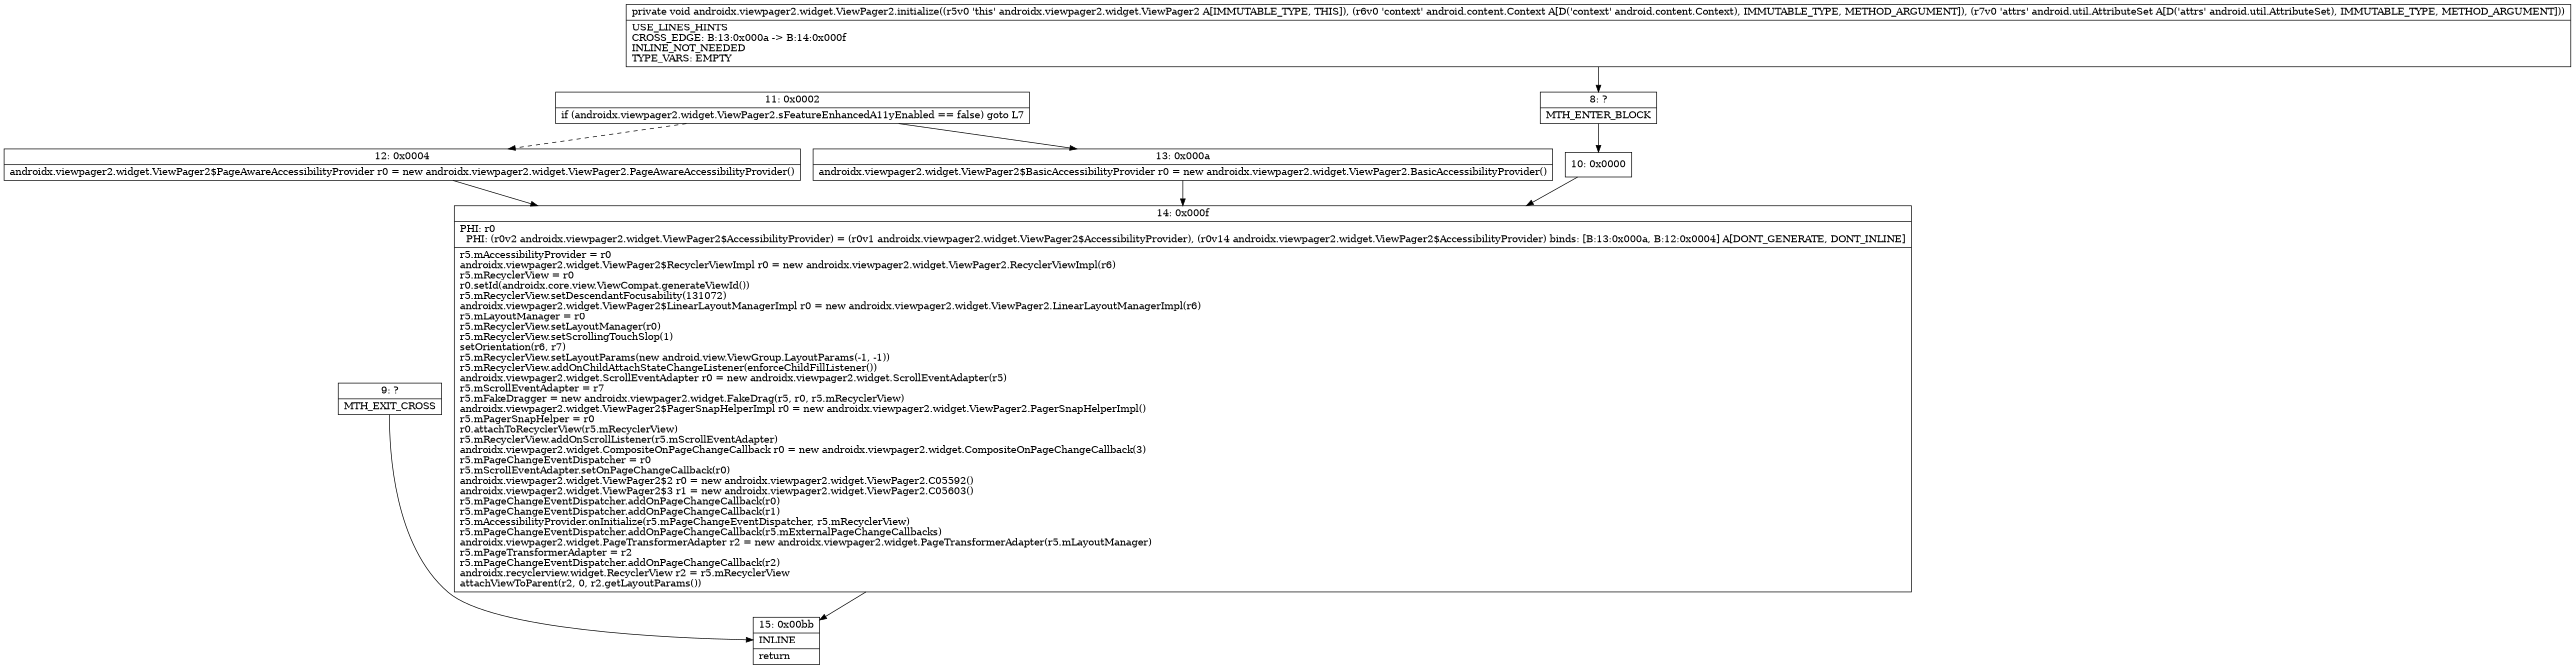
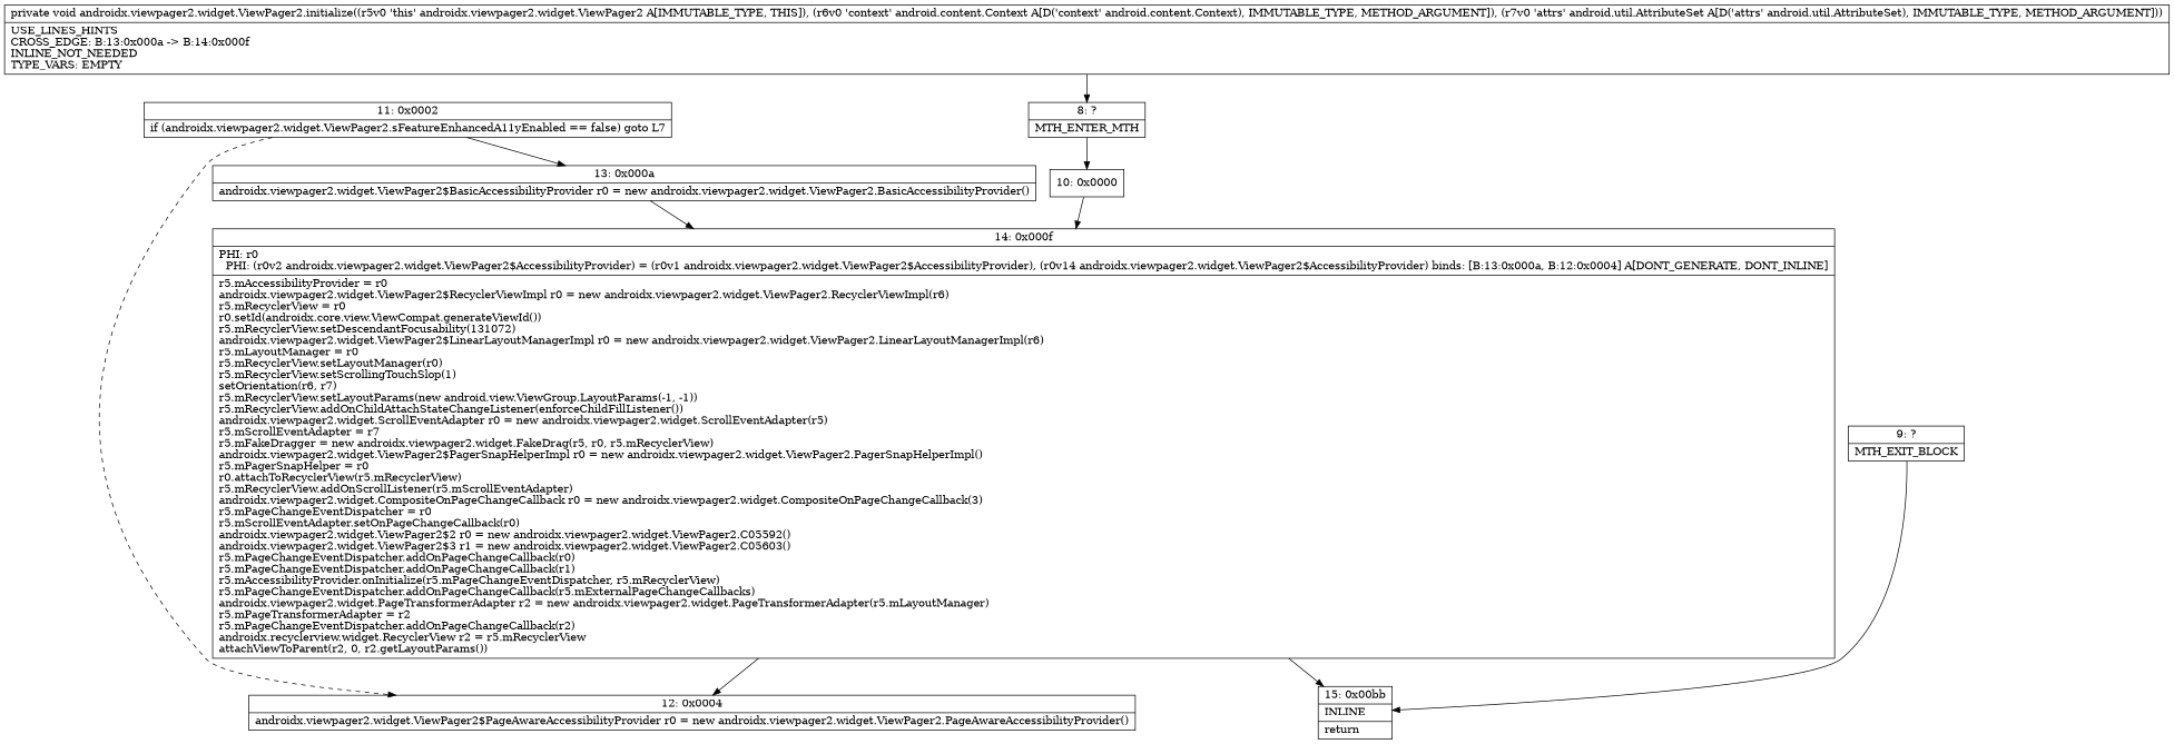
  digraph {
    node [shape=record]
-   n1 [label="{8\:\ ?|MTH_ENTER_BLOCK\l}"]
+   n1 [label="{8\:\ ?|MTH_ENTER_MTH\l}"]
    n2 [label="{10\:\ 0x0000}"]
    n3 [label="{14\:\ 0x000f|PHI: r0 \l  PHI: (r0v2 androidx.viewpager2.widget.ViewPager2$AccessibilityProvider) = (r0v1 androidx.viewpager2.widget.ViewPager2$AccessibilityProvider), (r0v14 androidx.viewpager2.widget.ViewPager2$AccessibilityProvider) binds: [B:13:0x000a, B:12:0x0004] A[DONT_GENERATE, DONT_INLINE]\l|r5.mAccessibilityProvider = r0\landroidx.viewpager2.widget.ViewPager2$RecyclerViewImpl r0 = new androidx.viewpager2.widget.ViewPager2.RecyclerViewImpl(r6)\lr5.mRecyclerView = r0\lr0.setId(androidx.core.view.ViewCompat.generateViewId())\lr5.mRecyclerView.setDescendantFocusability(131072)\landroidx.viewpager2.widget.ViewPager2$LinearLayoutManagerImpl r0 = new androidx.viewpager2.widget.ViewPager2.LinearLayoutManagerImpl(r6)\lr5.mLayoutManager = r0\lr5.mRecyclerView.setLayoutManager(r0)\lr5.mRecyclerView.setScrollingTouchSlop(1)\lsetOrientation(r6, r7)\lr5.mRecyclerView.setLayoutParams(new android.view.ViewGroup.LayoutParams(\-1, \-1))\lr5.mRecyclerView.addOnChildAttachStateChangeListener(enforceChildFillListener())\landroidx.viewpager2.widget.ScrollEventAdapter r0 = new androidx.viewpager2.widget.ScrollEventAdapter(r5)\lr5.mScrollEventAdapter = r7\lr5.mFakeDragger = new androidx.viewpager2.widget.FakeDrag(r5, r0, r5.mRecyclerView)\landroidx.viewpager2.widget.ViewPager2$PagerSnapHelperImpl r0 = new androidx.viewpager2.widget.ViewPager2.PagerSnapHelperImpl()\lr5.mPagerSnapHelper = r0\lr0.attachToRecyclerView(r5.mRecyclerView)\lr5.mRecyclerView.addOnScrollListener(r5.mScrollEventAdapter)\landroidx.viewpager2.widget.CompositeOnPageChangeCallback r0 = new androidx.viewpager2.widget.CompositeOnPageChangeCallback(3)\lr5.mPageChangeEventDispatcher = r0\lr5.mScrollEventAdapter.setOnPageChangeCallback(r0)\landroidx.viewpager2.widget.ViewPager2$2 r0 = new androidx.viewpager2.widget.ViewPager2.C05592()\landroidx.viewpager2.widget.ViewPager2$3 r1 = new androidx.viewpager2.widget.ViewPager2.C05603()\lr5.mPageChangeEventDispatcher.addOnPageChangeCallback(r0)\lr5.mPageChangeEventDispatcher.addOnPageChangeCallback(r1)\lr5.mAccessibilityProvider.onInitialize(r5.mPageChangeEventDispatcher, r5.mRecyclerView)\lr5.mPageChangeEventDispatcher.addOnPageChangeCallback(r5.mExternalPageChangeCallbacks)\landroidx.viewpager2.widget.PageTransformerAdapter r2 = new androidx.viewpager2.widget.PageTransformerAdapter(r5.mLayoutManager)\lr5.mPageTransformerAdapter = r2\lr5.mPageChangeEventDispatcher.addOnPageChangeCallback(r2)\landroidx.recyclerview.widget.RecyclerView r2 = r5.mRecyclerView\lattachViewToParent(r2, 0, r2.getLayoutParams())\l}"]
    n4 [label="{11\:\ 0x0002|if (androidx.viewpager2.widget.ViewPager2.sFeatureEnhancedA11yEnabled == false) goto L7\l}"]
    n5 [label="{12\:\ 0x0004|androidx.viewpager2.widget.ViewPager2$PageAwareAccessibilityProvider r0 = new androidx.viewpager2.widget.ViewPager2.PageAwareAccessibilityProvider()\l}"]
    n6 [label="{13\:\ 0x000a|androidx.viewpager2.widget.ViewPager2$BasicAccessibilityProvider r0 = new androidx.viewpager2.widget.ViewPager2.BasicAccessibilityProvider()\l}"]
    n7 [label="{15\:\ 0x00bb|INLINE\l|return\l}"]
-   n8 [label="{9\:\ ?|MTH_EXIT_CROSS\l}"]
+   n8 [label="{9\:\ ?|MTH_EXIT_BLOCK\l}"]
    n9 [label="{private void androidx.viewpager2.widget.ViewPager2.initialize((r5v0 'this' androidx.viewpager2.widget.ViewPager2 A[IMMUTABLE_TYPE, THIS]), (r6v0 'context' android.content.Context A[D('context' android.content.Context), IMMUTABLE_TYPE, METHOD_ARGUMENT]), (r7v0 'attrs' android.util.AttributeSet A[D('attrs' android.util.AttributeSet), IMMUTABLE_TYPE, METHOD_ARGUMENT]))  | USE_LINES_HINTS\lCROSS_EDGE: B:13:0x000a \-\> B:14:0x000f\lINLINE_NOT_NEEDED\lTYPE_VARS: EMPTY\l}"]
    n1 -> n2
    n2 -> n3
    n3 -> n7
    n4 -> n5 [style=dashed]
    n4 -> n6
-   n5 -> n3
+   n3 -> n5
    n6 -> n3
    n8 -> n7
    n9 -> n1
  }
